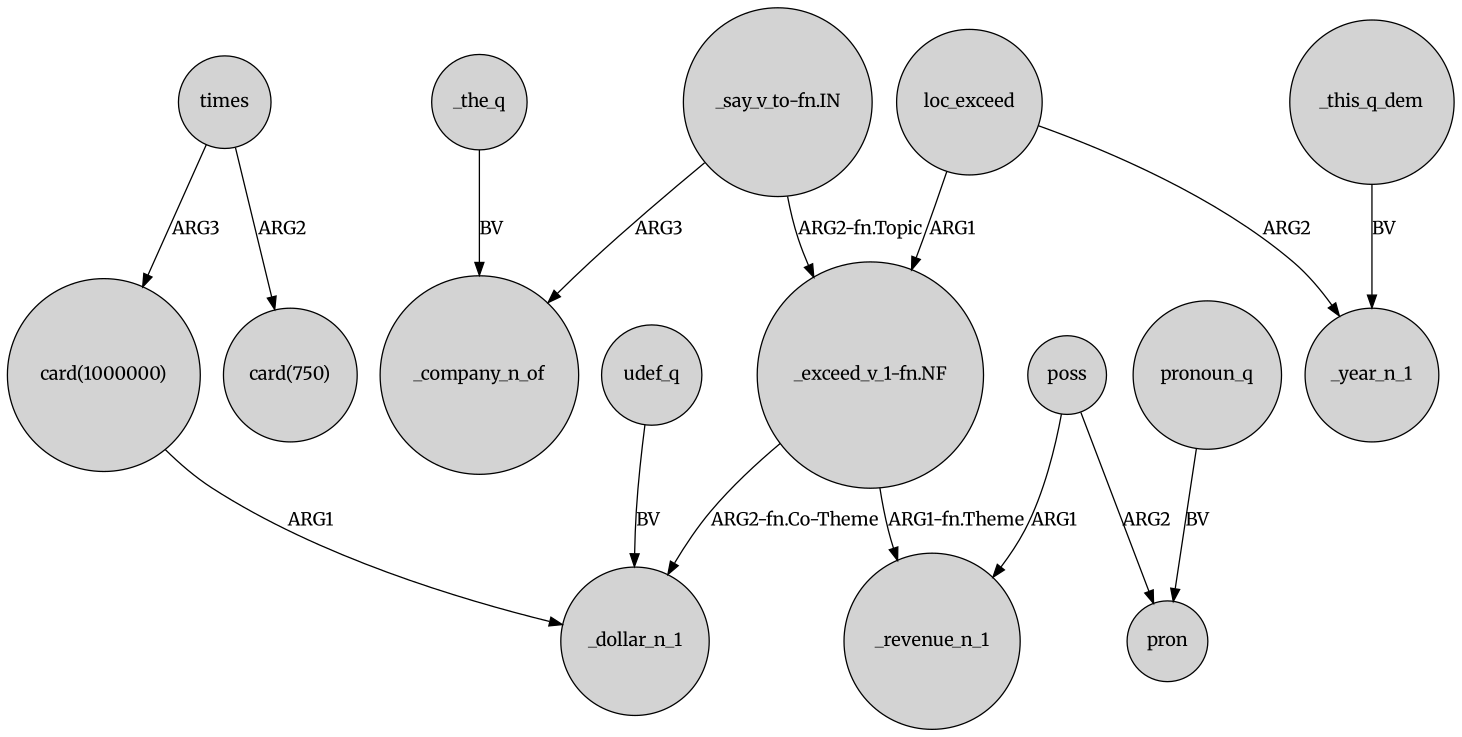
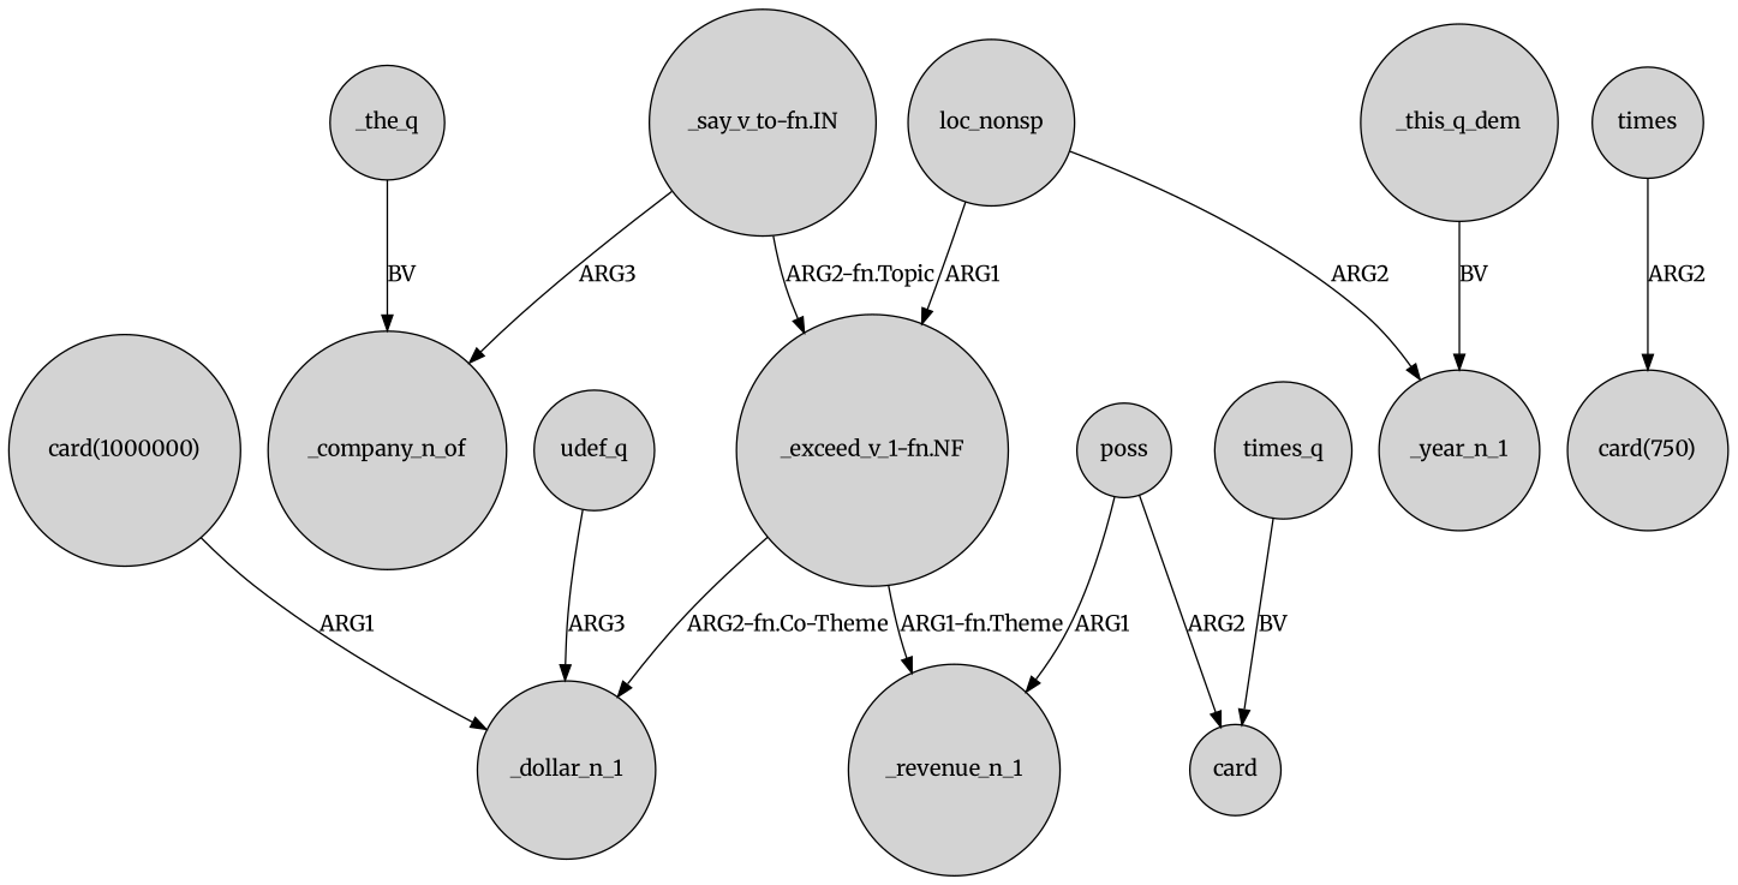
  digraph {
    fontname=Merriweather
    node [fontname=Merriweather shape=circle style=filled]
    edge [fontname=Merriweather]
    "_say_v_to-fn.IN"
    "_exceed_v_1-fn.NF"
    _company_n_of
    _dollar_n_1
    _revenue_n_1
    "card(1000000)"
    udef_q
    poss
-   pron
+   pron [label=card]
    times
    "card(750)"
-   loc_nonsp [label=loc_exceed]
+   loc_nonsp
    _year_n_1
    _the_q
    _this_q_dem
-   pronoun_q
+   pronoun_q [label=times_q]
    "_say_v_to-fn.IN" -> "_exceed_v_1-fn.NF" [label="ARG2-fn.Topic"]
    "_say_v_to-fn.IN" -> _company_n_of [label=ARG3]
    "_exceed_v_1-fn.NF" -> _dollar_n_1 [label="ARG2-fn.Co-Theme"]
    "_exceed_v_1-fn.NF" -> _revenue_n_1 [label="ARG1-fn.Theme"]
    "card(1000000)" -> _dollar_n_1 [label=ARG1]
-   udef_q -> _dollar_n_1 [label=BV]
+   udef_q -> _dollar_n_1 [label=ARG3]
    poss -> _revenue_n_1 [label=ARG1]
    poss -> pron [label=ARG2]
-   times -> "card(1000000)" [label=ARG3]
    times -> "card(750)" [label=ARG2]
    loc_nonsp -> "_exceed_v_1-fn.NF" [label=ARG1]
    loc_nonsp -> _year_n_1 [label=ARG2]
    _the_q -> _company_n_of [label=BV]
    _this_q_dem -> _year_n_1 [label=BV]
    pronoun_q -> pron [label=BV]
  }
